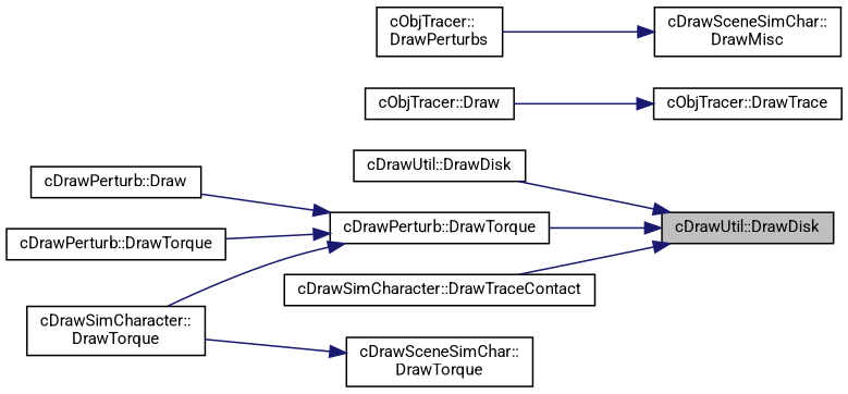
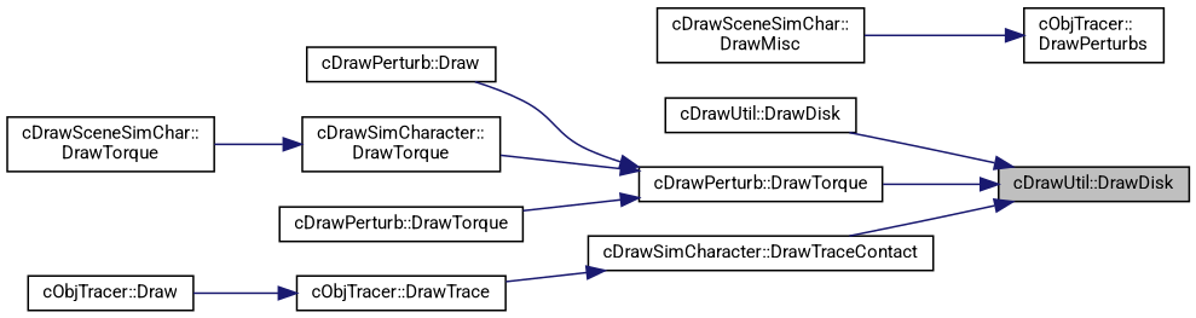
  digraph {
    fontname=Roboto
    rankdir=RL
    node [color=black fillcolor=white fontname=Roboto fontsize=10 shape=record style=filled]
    edge [color=midnightblue dir=back fontname=Roboto fontsize=10 labelfontname=Helvetica labelfontsize=10 style=solid]
    n1 [fillcolor=grey75 fontcolor=black height=0.2 label="cDrawUtil::DrawDisk" width=0.4]
    n2 [height=0.2 label="cDrawUtil::DrawDisk" width=0.4]
    n3 [height=0.2 label="cDrawPerturb::DrawTorque" width=0.4]
    n4 [height=0.2 label="cDrawSimCharacter::DrawTraceContact" width=0.4]
    n5 [height=0.2 label="cDrawPerturb::Draw" width=0.4]
    n6 [height=0.2 label="cDrawSimCharacter::\lDrawTorque" width=0.4]
    n7 [height=0.2 label="cDrawPerturb::DrawTorque" width=0.4]
    n8 [height=0.2 label="cObjTracer::DrawTrace" width=0.4]
    n9 [height=0.2 label="cDrawSceneSimChar::\lDrawTorque" width=0.4]
    n10 [height=0.2 label="cObjTracer::\lDrawPerturbs" width=0.4]
    n11 [height=0.2 label="cDrawSceneSimChar::\lDrawMisc" width=0.4]
    n12 [height=0.2 label="cObjTracer::Draw" width=0.4]
    n1 -> n2
    n1 -> n3
    n1 -> n4
    n3 -> n5
    n3 -> n6
    n3 -> n7
-   n9 -> n6
+   n4 -> n8
+   n6 -> n9
    n8 -> n12
-   n11 -> n10
+   n10 -> n11
  }
